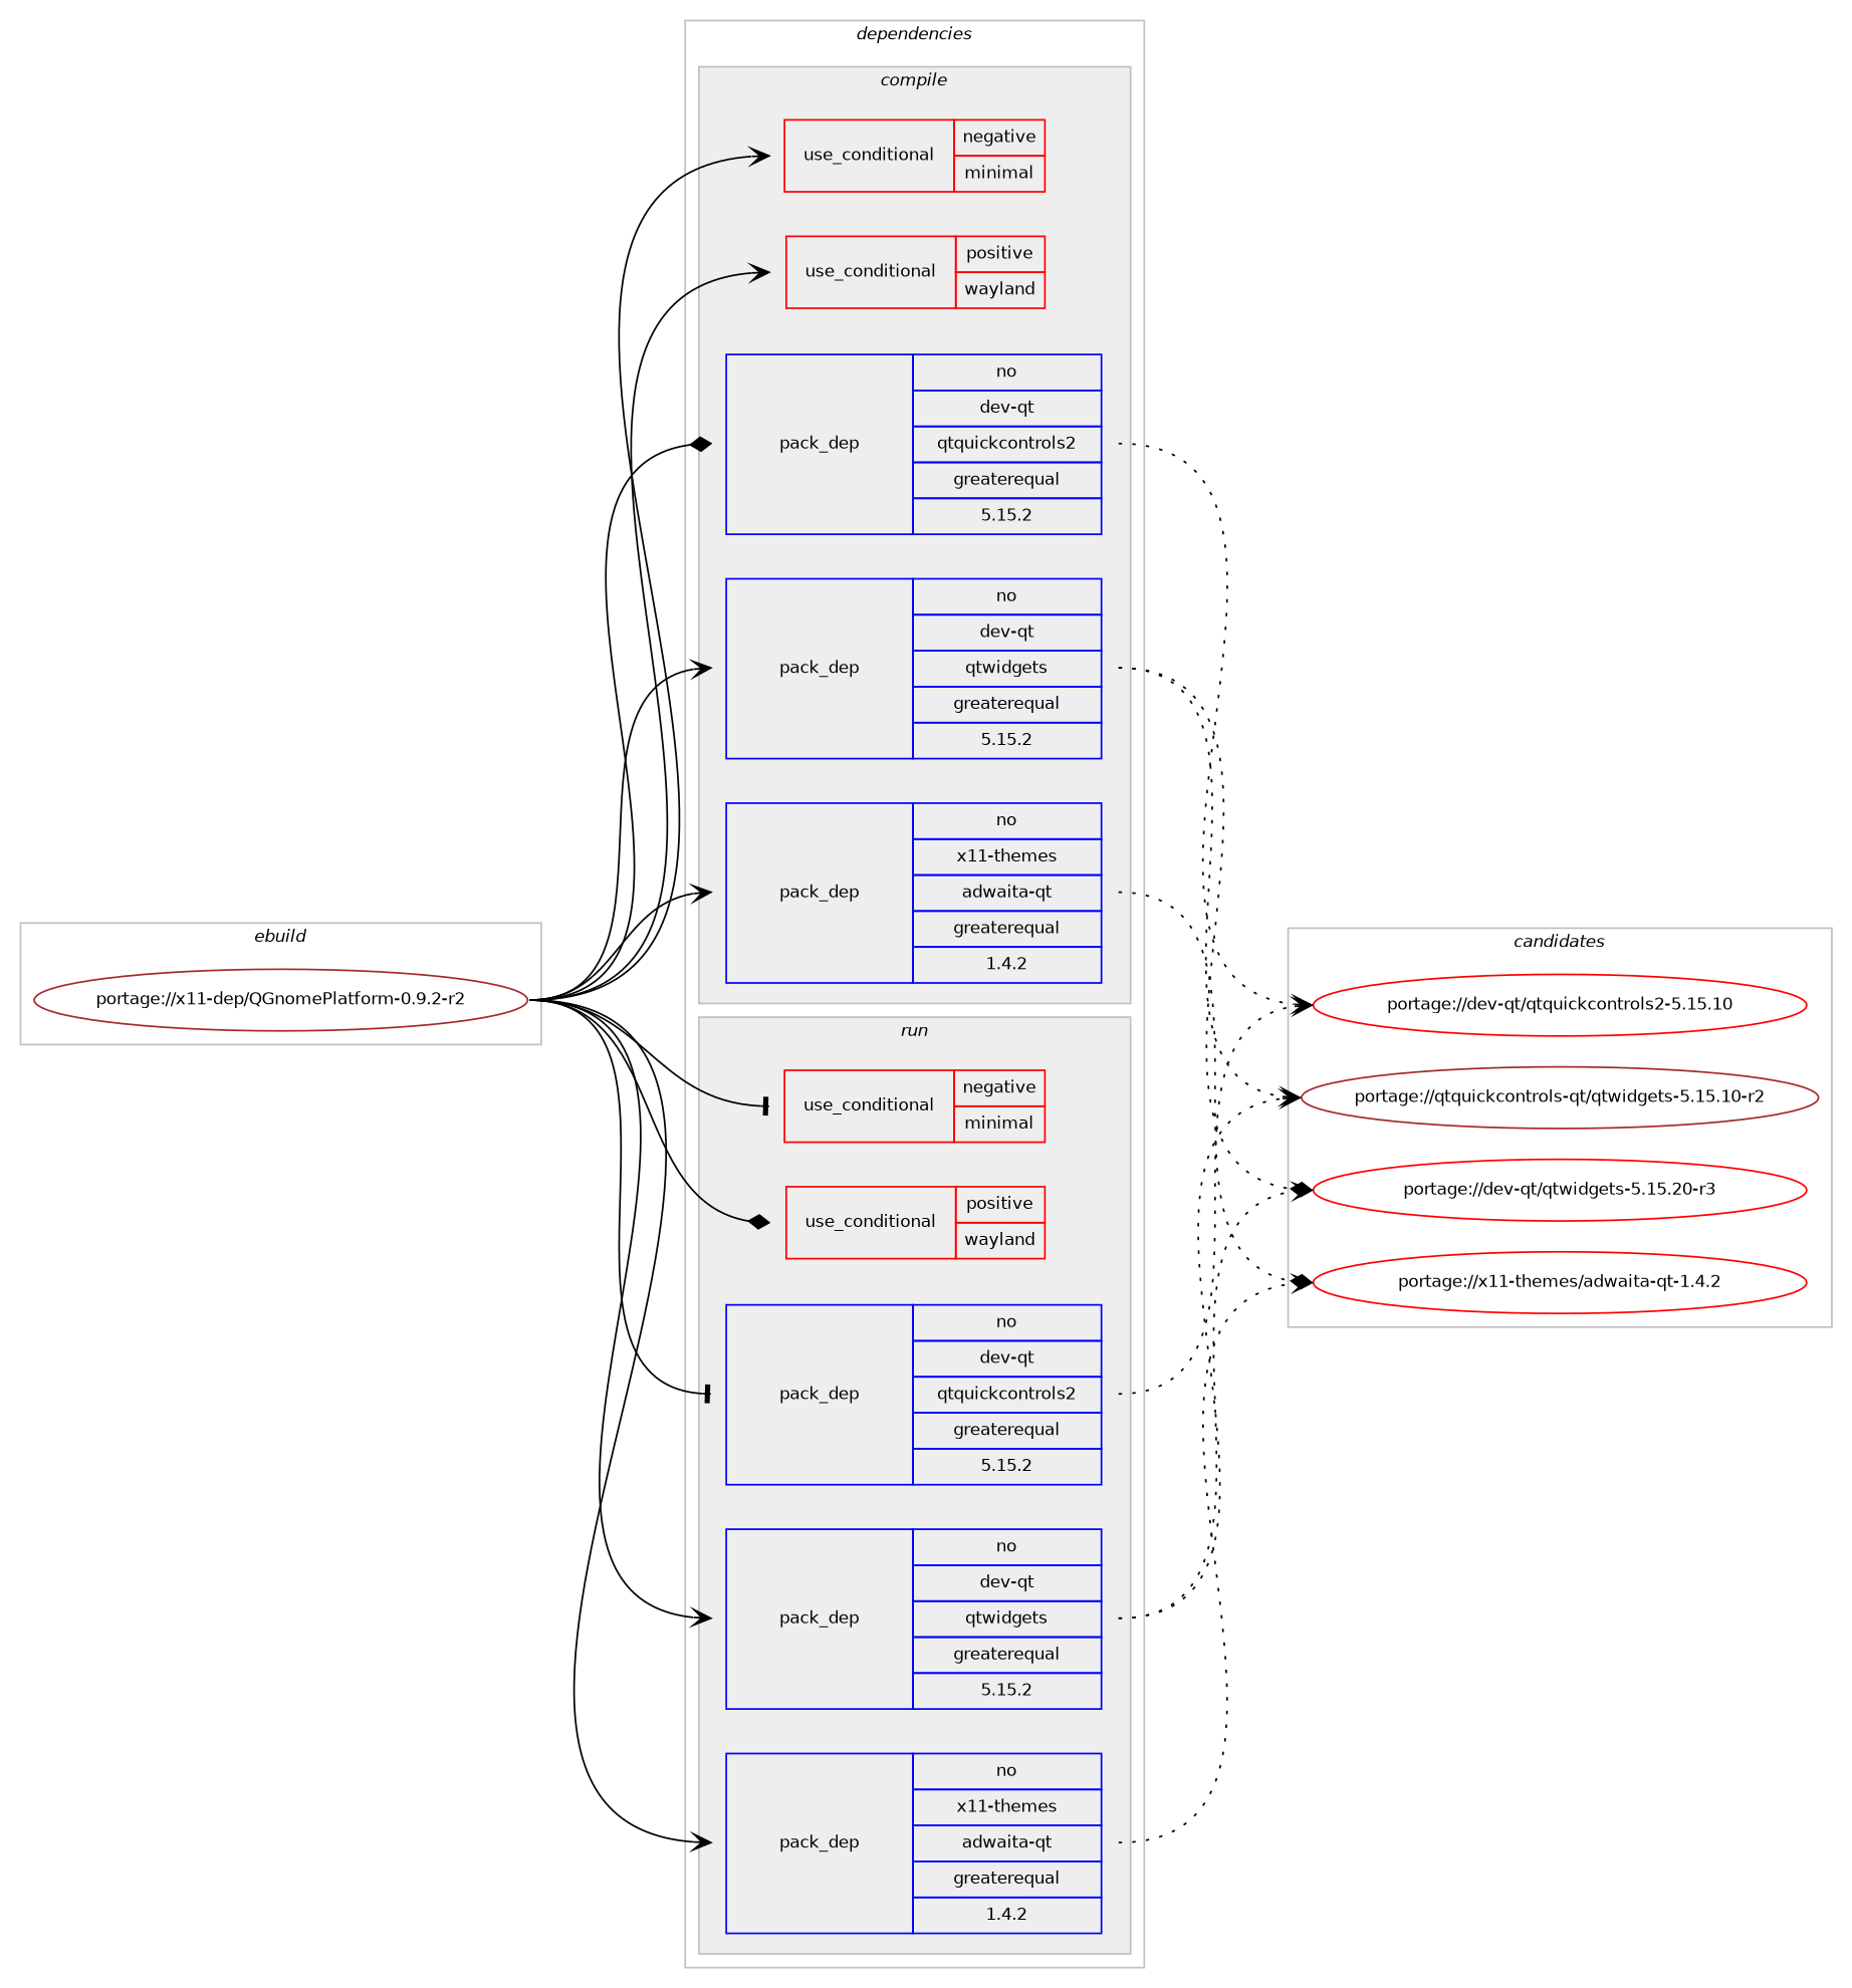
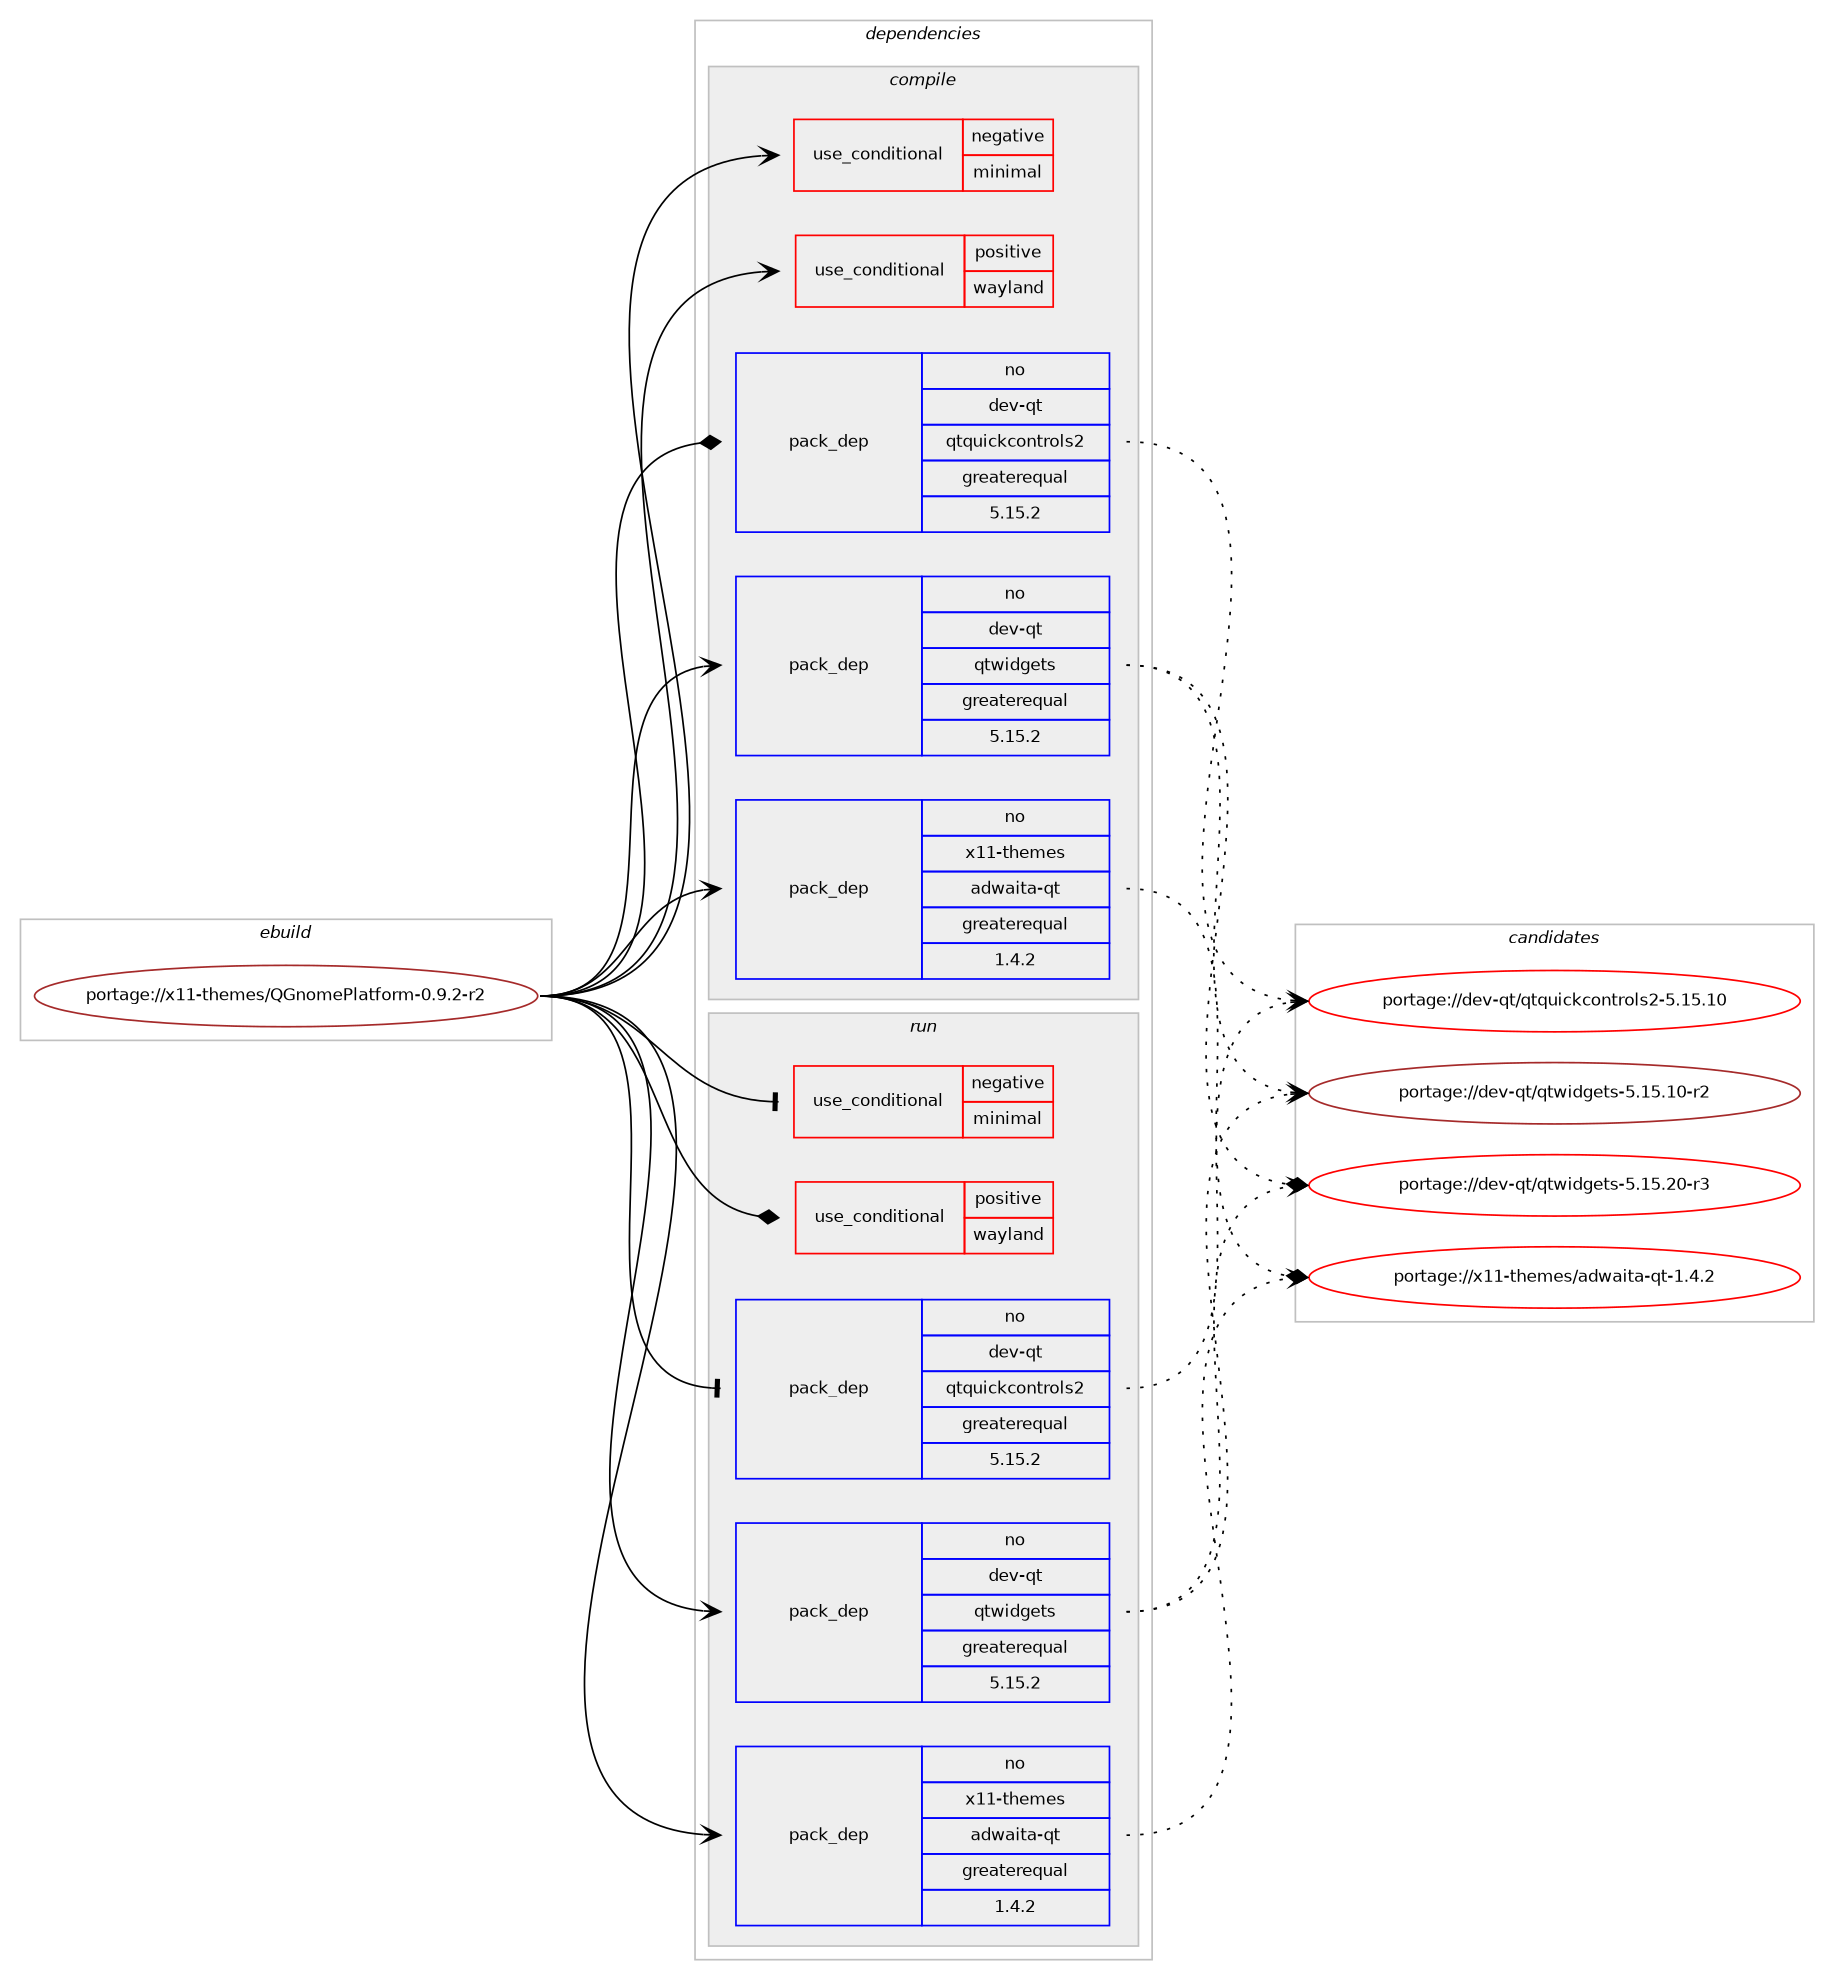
  digraph {
    compound=true
    concentrate=true
    fontname=Helvetica
    fontsize=10
    newrank=true
    rankdir=LR
    ranksep=1.5
    node [color=red fontname=Helvetica fontsize=10 shape=none]
    edge [arrowhead=vee headport=w style=solid tailport=e weight=20]
-   n1 [color=brown label="portage://x11-dep/QGnomePlatform-0.9.2-r2" width=4 shape=""]
+   n1 [color=brown label="portage://x11-themes/QGnomePlatform-0.9.2-r2" width=4 shape=""]
    n2 [label=<<TABLE BORDER="0" CELLBORDER="1" CELLSPACING="0" CELLPADDING="4"><TR><TD ROWSPAN="3" CELLPADDING="10">use_conditional</TD></TR><TR><TD>negative</TD></TR><TR><TD>minimal</TD></TR></TABLE>>]
    n3 [label=<<TABLE BORDER="0" CELLBORDER="1" CELLSPACING="0" CELLPADDING="4"><TR><TD ROWSPAN="3" CELLPADDING="10">use_conditional</TD></TR><TR><TD>positive</TD></TR><TR><TD>wayland</TD></TR></TABLE>>]
    n4 [color=blue label=<<TABLE BORDER="0" CELLBORDER="1" CELLSPACING="0" CELLPADDING="4" WIDTH="220"><TR><TD ROWSPAN="6" CELLPADDING="30">pack_dep</TD></TR><TR><TD WIDTH="110">no</TD></TR><TR><TD>dev-qt</TD></TR><TR><TD>qtquickcontrols2</TD></TR><TR><TD>greaterequal</TD></TR><TR><TD>5.15.2</TD></TR></TABLE>>]
    n5 [color=blue label=<<TABLE BORDER="0" CELLBORDER="1" CELLSPACING="0" CELLPADDING="4" WIDTH="220"><TR><TD ROWSPAN="6" CELLPADDING="30">pack_dep</TD></TR><TR><TD WIDTH="110">no</TD></TR><TR><TD>dev-qt</TD></TR><TR><TD>qtwidgets</TD></TR><TR><TD>greaterequal</TD></TR><TR><TD>5.15.2</TD></TR></TABLE>>]
    n6 [color=blue label=<<TABLE BORDER="0" CELLBORDER="1" CELLSPACING="0" CELLPADDING="4" WIDTH="220"><TR><TD ROWSPAN="6" CELLPADDING="30">pack_dep</TD></TR><TR><TD WIDTH="110">no</TD></TR><TR><TD>x11-themes</TD></TR><TR><TD>adwaita-qt</TD></TR><TR><TD>greaterequal</TD></TR><TR><TD>1.4.2</TD></TR></TABLE>>]
    n7 [label=<<TABLE BORDER="0" CELLBORDER="1" CELLSPACING="0" CELLPADDING="4"><TR><TD ROWSPAN="3" CELLPADDING="10">use_conditional</TD></TR><TR><TD>negative</TD></TR><TR><TD>minimal</TD></TR></TABLE>>]
    n8 [label=<<TABLE BORDER="0" CELLBORDER="1" CELLSPACING="0" CELLPADDING="4"><TR><TD ROWSPAN="3" CELLPADDING="10">use_conditional</TD></TR><TR><TD>positive</TD></TR><TR><TD>wayland</TD></TR></TABLE>>]
    n9 [color=blue label=<<TABLE BORDER="0" CELLBORDER="1" CELLSPACING="0" CELLPADDING="4" WIDTH="220"><TR><TD ROWSPAN="6" CELLPADDING="30">pack_dep</TD></TR><TR><TD WIDTH="110">no</TD></TR><TR><TD>dev-qt</TD></TR><TR><TD>qtquickcontrols2</TD></TR><TR><TD>greaterequal</TD></TR><TR><TD>5.15.2</TD></TR></TABLE>>]
    n10 [color=blue label=<<TABLE BORDER="0" CELLBORDER="1" CELLSPACING="0" CELLPADDING="4" WIDTH="220"><TR><TD ROWSPAN="6" CELLPADDING="30">pack_dep</TD></TR><TR><TD WIDTH="110">no</TD></TR><TR><TD>dev-qt</TD></TR><TR><TD>qtwidgets</TD></TR><TR><TD>greaterequal</TD></TR><TR><TD>5.15.2</TD></TR></TABLE>>]
    n11 [color=blue label=<<TABLE BORDER="0" CELLBORDER="1" CELLSPACING="0" CELLPADDING="4" WIDTH="220"><TR><TD ROWSPAN="6" CELLPADDING="30">pack_dep</TD></TR><TR><TD WIDTH="110">no</TD></TR><TR><TD>x11-themes</TD></TR><TR><TD>adwaita-qt</TD></TR><TR><TD>greaterequal</TD></TR><TR><TD>1.4.2</TD></TR></TABLE>>]
    n12 [label="portage://dev-qt/qtquickcontrols2-5.15.10" width=4 shape=""]
-   n13 [color=brown label="portage://qtquickcontrols-qt/qtwidgets-5.15.10-r2" width=4 shape=""]
+   n13 [color=brown label="portage://dev-qt/qtwidgets-5.15.10-r2" width=4 shape=""]
    n14 [label="portage://dev-qt/qtwidgets-5.15.20-r3" width=4 shape=""]
    n15 [label="portage://x11-themes/adwaita-qt-1.4.2" width=4 shape=""]
    subgraph cluster_1 {
      color=gray
      label=<<i>ebuild</i>>
      rank=same
      n1
    }
    subgraph cluster_2 {
      color=gray
      label=<<i>dependencies</i>>
      subgraph cluster_3 {
        color=gray
        fillcolor="#eeeeee"
        label=<<i>compile</i>>
        style=filled
        subgraph sub_4 {
          color=gray
          fillcolor="#eeeeee"
          label=<<i>compile</i>>
          style=filled
          n2
        }
        subgraph sub_5 {
          color=gray
          fillcolor="#eeeeee"
          label=<<i>compile</i>>
          style=filled
          n3
        }
        subgraph sub_6 {
          color=gray
          fillcolor="#eeeeee"
          label=<<i>compile</i>>
          style=filled
          n4
        }
        subgraph sub_7 {
          color=gray
          fillcolor="#eeeeee"
          label=<<i>compile</i>>
          style=filled
          n5
        }
        subgraph sub_8 {
          color=gray
          fillcolor="#eeeeee"
          label=<<i>compile</i>>
          style=filled
          n6
        }
      }
      subgraph cluster_9 {
        color=gray
        fillcolor="#eeeeee"
        label=<<i>compile and run</i>>
        style=filled
      }
      subgraph cluster_10 {
        color=gray
        fillcolor="#eeeeee"
        label=<<i>run</i>>
        style=filled
        subgraph sub_11 {
          color=gray
          fillcolor="#eeeeee"
          label=<<i>run</i>>
          style=filled
          n7
        }
        subgraph sub_12 {
          color=gray
          fillcolor="#eeeeee"
          label=<<i>run</i>>
          style=filled
          n8
        }
        subgraph sub_13 {
          color=gray
          fillcolor="#eeeeee"
          label=<<i>run</i>>
          style=filled
          n9
        }
        subgraph sub_14 {
          color=gray
          fillcolor="#eeeeee"
          label=<<i>run</i>>
          style=filled
          n10
        }
        subgraph sub_15 {
          color=gray
          fillcolor="#eeeeee"
          label=<<i>run</i>>
          style=filled
          n11
        }
      }
    }
    subgraph cluster_16 {
      color=gray
      label=<<i>candidates</i>>
      rank=same
      subgraph sub_17 {
        color=black
        label=<<i>candidates</i>>
        nodesep=1
        rank=same
        n12
      }
      subgraph sub_18 {
        color=black
        label=<<i>candidates</i>>
        nodesep=1
        rank=same
        n13
        n14
      }
      subgraph sub_19 {
        color=black
        label=<<i>candidates</i>>
        nodesep=1
        rank=same
        n15
      }
      subgraph sub_20 {
        color=black
        label=<<i>candidates</i>>
        nodesep=1
        rank=same
        n12
      }
      subgraph sub_21 {
        color=black
        label=<<i>candidates</i>>
        nodesep=1
        rank=same
        n13
        n14
      }
      subgraph sub_22 {
        color=black
        label=<<i>candidates</i>>
        nodesep=1
        rank=same
        n15
      }
    }
    n1 -> n2
    n1 -> n3
    n1 -> n4 [arrowhead=diamond]
    n1 -> n5
    n1 -> n6
    n1 -> n7 [arrowhead=tee]
    n1 -> n8 [arrowhead=diamond]
    n1 -> n9 [arrowhead=tee]
    n1 -> n10
    n1 -> n11
    n4 -> n12 [style=dotted weight=100]
    n5 -> n13 [style=dotted weight=100]
    n5 -> n14 [arrowhead=diamond style=dotted weight=100]
    n6 -> n15 [arrowhead=diamond style=dotted weight=100]
    n9 -> n12 [style=dotted weight=100]
    n10 -> n13 [style=dotted weight=100]
    n10 -> n14 [style=dotted weight=100]
    n11 -> n15 [style=dotted weight=100]
  }
